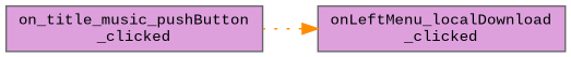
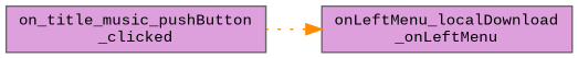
  digraph {
    rankdir=RL
    fontname="Liberation Mono"
    node [fillcolor=plum fontname="Liberation Mono" fontsize=10 shape=box style=filled]
-   n1 [color=gray40 fontcolor=black height=0.2 label="onLeftMenu_localDownload\l_clicked" width=0.4]
+   n1 [color=gray40 fontcolor=black height=0.2 label="onLeftMenu_localDownload\l_onLeftMenu" width=0.4]
    n2 [color=grey40 height=0.2 label="on_title_music_pushButton\l_clicked" width=0.4]
    n1 -> n2 [color=darkorange dir=back fontname="Liberation Mono" fontsize=10 labelfontname=Helvetica labelfontsize=10 style=dotted]
  }
